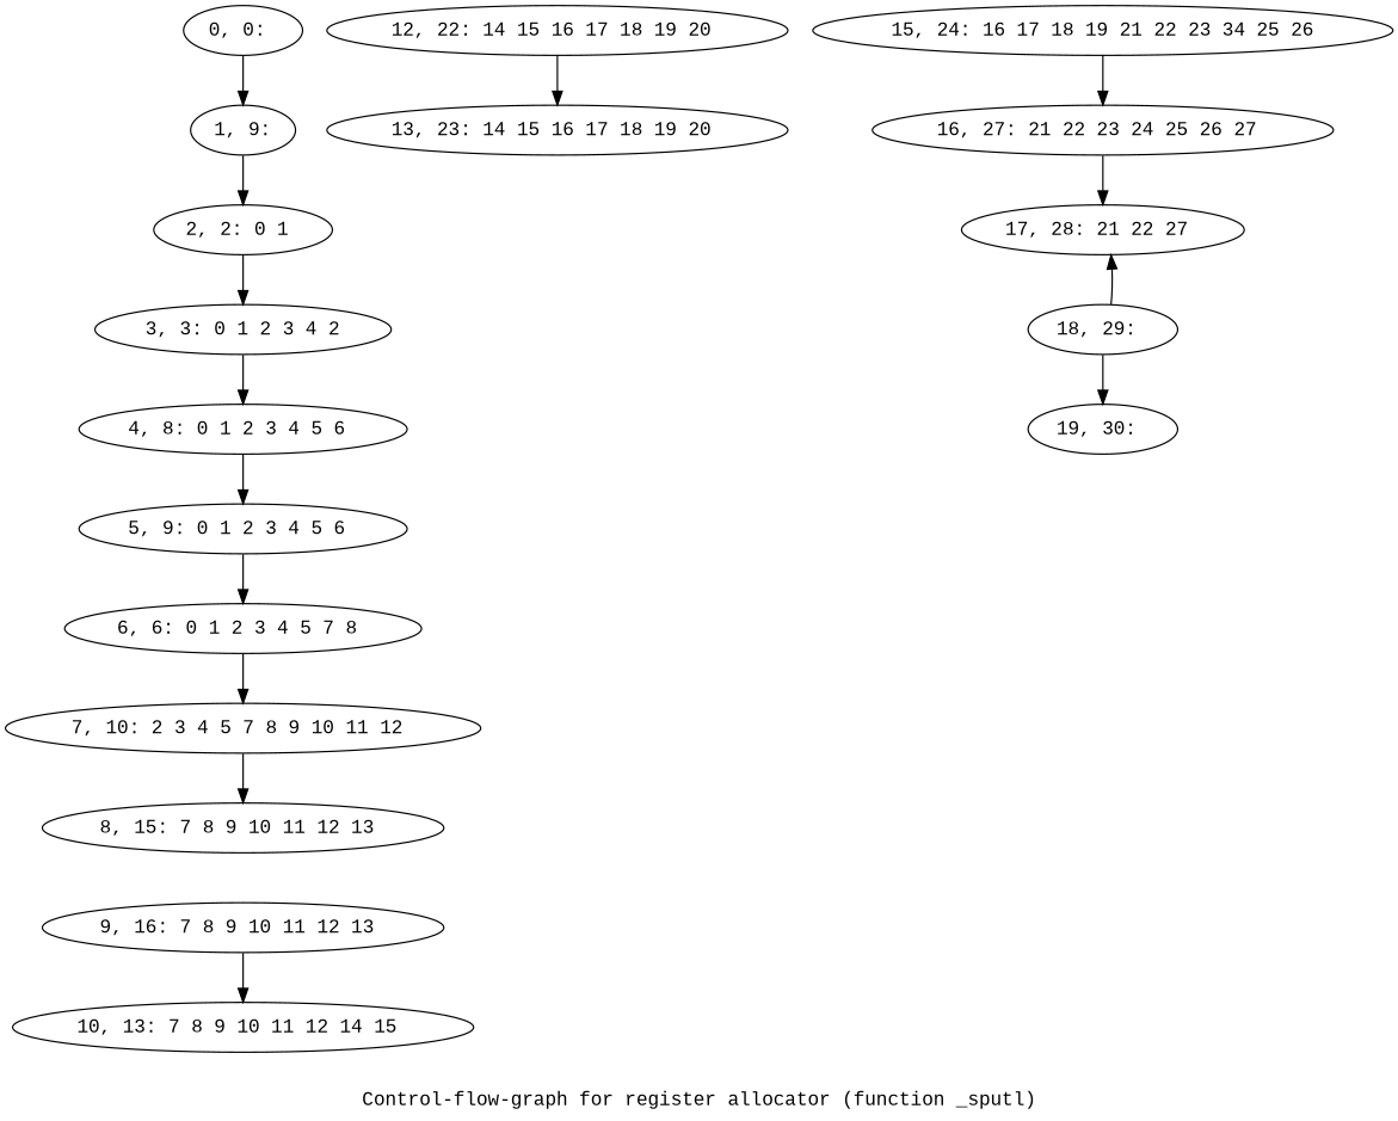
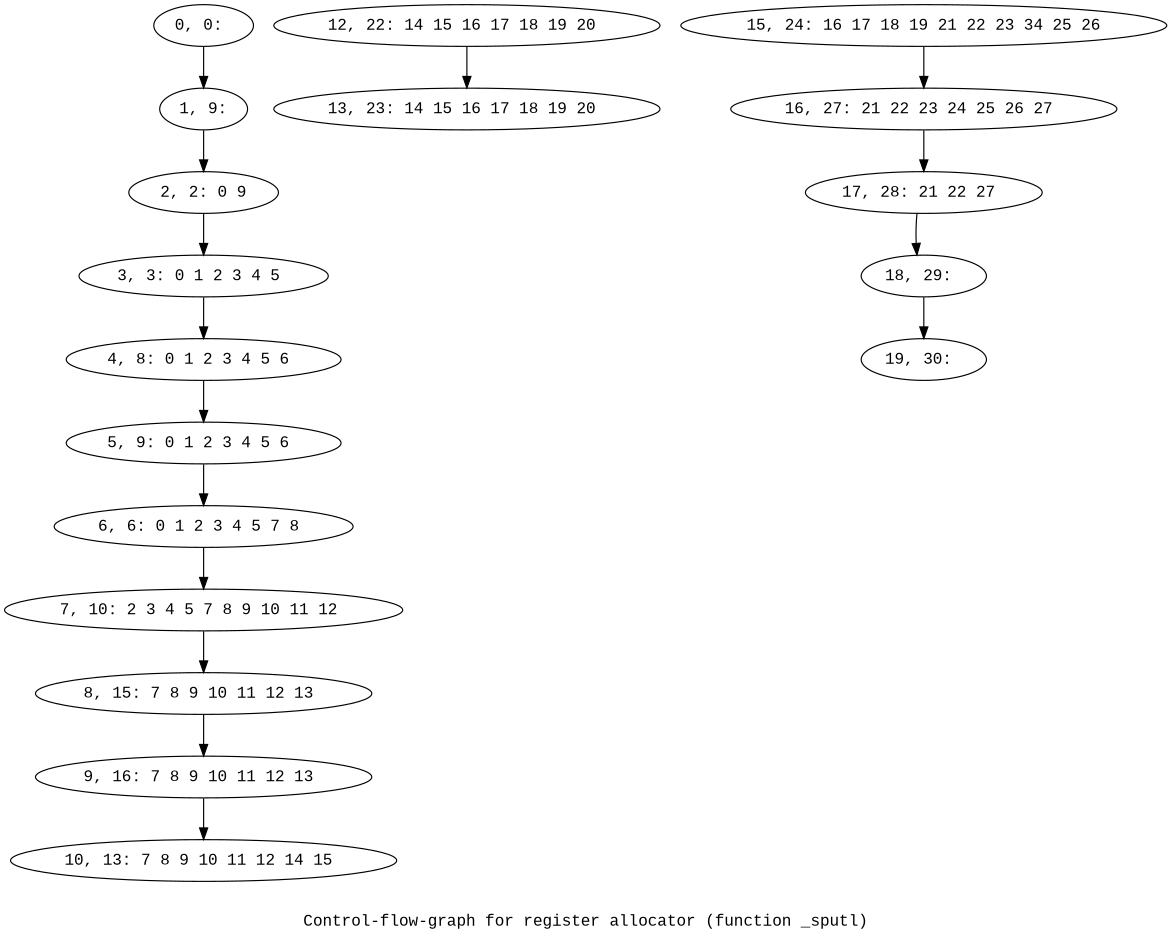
  digraph {
    fontname="Liberation Mono"
    label="Control-flow-graph for register allocator (function _sputl)"
    node [fontname="Liberation Mono"]
    edge [fontname="Liberation Mono"]
    n1 [label="0, 0: "]
    n2 [label="1, 9:"]
-   n3 [label="2, 2: 0 1 "]
-   n4 [label="3, 3: 0 1 2 3 4 2"]
+   n3 [label="2, 2: 0 9"]
+   n4 [label="3, 3: 0 1 2 3 4 5 "]
    n5 [label="4, 8: 0 1 2 3 4 5 6 "]
    n6 [label="5, 9: 0 1 2 3 4 5 6 "]
    n7 [label="6, 6: 0 1 2 3 4 5 7 8 "]
    n8 [label="7, 10: 2 3 4 5 7 8 9 10 11 12 "]
    n9 [label="8, 15: 7 8 9 10 11 12 13 "]
    n10 [label="9, 16: 7 8 9 10 11 12 13 "]
    n11 [label="10, 13: 7 8 9 10 11 12 14 15 "]
    n12 [label="12, 22: 14 15 16 17 18 19 20 "]
    n13 [label="13, 23: 14 15 16 17 18 19 20 "]
    n14 [label="15, 24: 16 17 18 19 21 22 23 34 25 26"]
    n15 [label="16, 27: 21 22 23 24 25 26 27 "]
    n16 [label="17, 28: 21 22 27 "]
    n17 [label="18, 29: "]
    n18 [label="19, 30: "]
    n1 -> n2
    n2 -> n3
    n3 -> n4
    n4 -> n5
    n5 -> n6
    n6 -> n7
    n7 -> n8
    n8 -> n9
+   n9 -> n10
    n10 -> n11
    n12 -> n13
    n14 -> n15
    n15 -> n16
-   n17 -> n16
+   n16 -> n17
    n17 -> n18
  }
